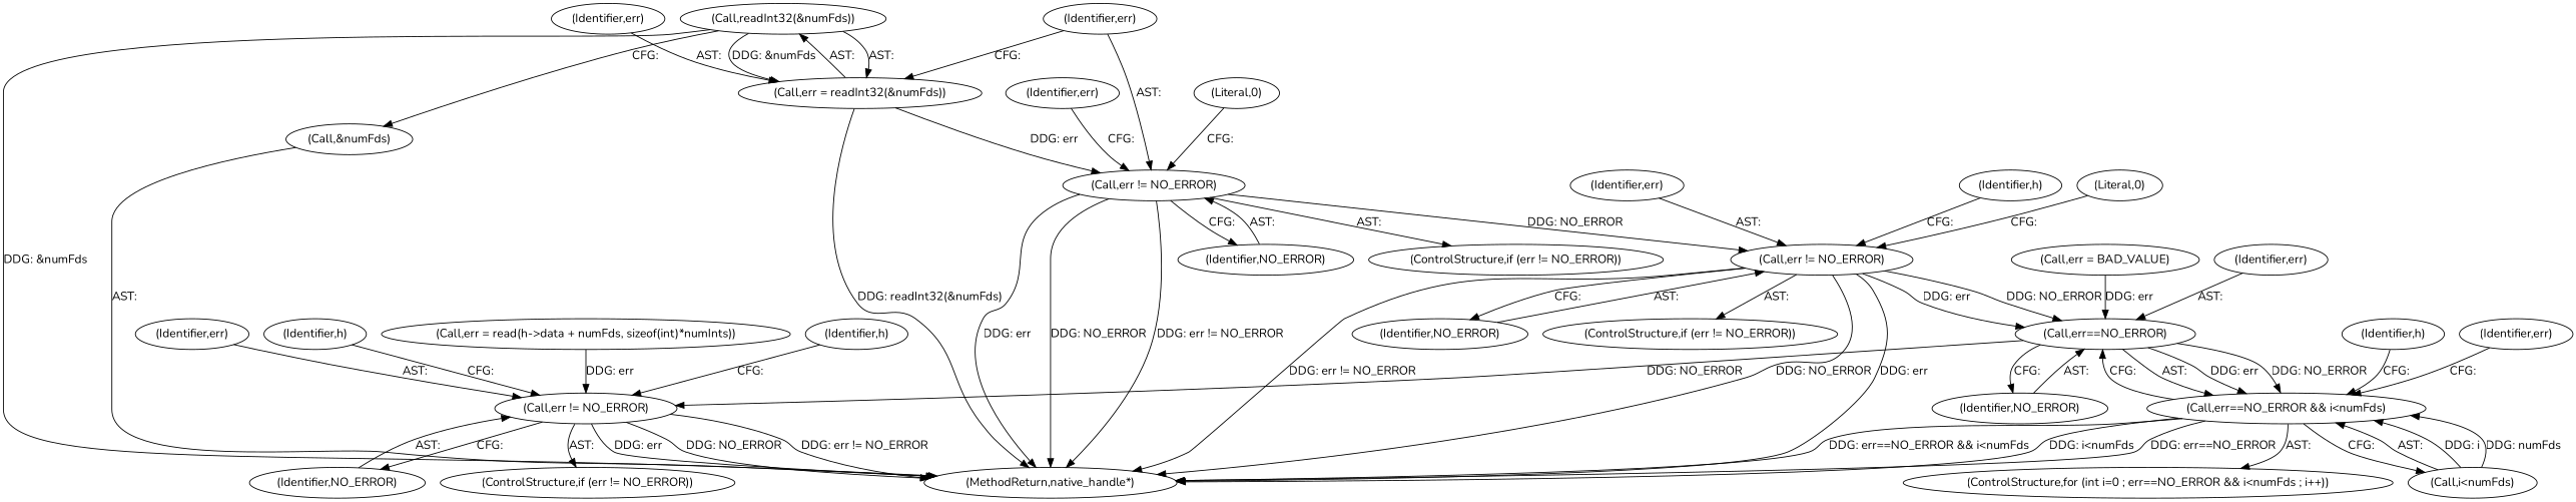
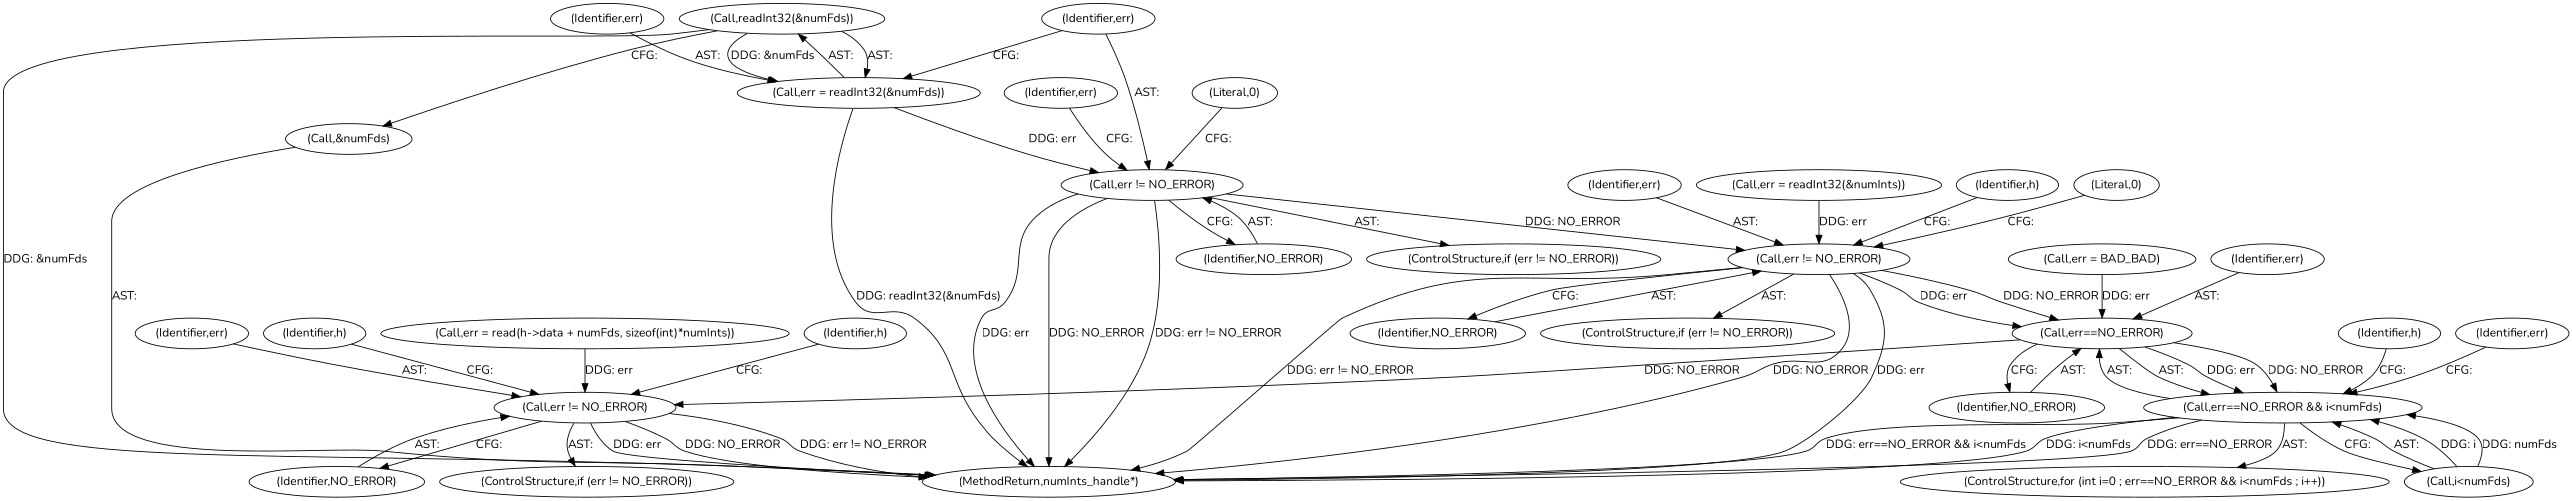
  digraph {
    fontname=Nunito
    node [fontname=Nunito]
    edge [fontname=Nunito]
    n1 [label="(Call,readInt32(&numFds))"]
    n2 [label="(Call,err = readInt32(&numFds))"]
-   n3 [label="(MethodReturn,native_handle*)"]
+   n3 [label="(MethodReturn,numInts_handle*)"]
    n4 [label="(Call,&numFds)"]
    n5 [label="(Call,err != NO_ERROR)"]
    n6 [label="(Call,err != NO_ERROR)"]
    n7 [label="(Identifier,NO_ERROR)"]
    n8 [label="(ControlStructure,if (err != NO_ERROR))"]
    n9 [label="(Call,err==NO_ERROR)"]
    n10 [label="(Identifier,NO_ERROR)"]
    n11 [label="(ControlStructure,if (err != NO_ERROR))"]
    n12 [label="(Call,err==NO_ERROR && i<numFds)"]
    n13 [label="(Call,err != NO_ERROR)"]
    n14 [label="(Identifier,NO_ERROR)"]
    n15 [label="(ControlStructure,for (int i=0 ; err==NO_ERROR && i<numFds ; i++))"]
    n16 [label="(Call,i<numFds)"]
    n17 [label="(ControlStructure,if (err != NO_ERROR))"]
    n18 [label="(Identifier,NO_ERROR)"]
    n19 [label="(Identifier,h)"]
-   n20 [label="(Call,err = BAD_VALUE)"]
+   n20 [label="(Call,err = BAD_BAD)"]
    n21 [label="(Identifier,err)"]
    n22 [label="(Identifier,h)"]
    n23 [label="(Literal,0)"]
    n24 [label="(Call,err = read(h->data + numFds, sizeof(int)*numInts))"]
    n25 [label="(Literal,0)"]
    n26 [label="(Identifier,err)"]
    n27 [label="(Identifier,err)"]
    n28 [label="(Identifier,h)"]
    n29 [label="(Identifier,err)"]
+   n30 [label="(Call,err = readInt32(&numInts))"]
    n31 [label="(Identifier,err)"]
    n32 [label="(Identifier,h)"]
    n33 [label="(Identifier,err)"]
    n34 [label="(Identifier,err)"]
    n1 -> n2 [label="AST: "]
    n1 -> n2 [label="DDG: &numFds"]
    n1 -> n3 [label="DDG: &numFds"]
    n1 -> n4 [label="CFG: "]
    n2 -> n1 [label="AST: "]
    n2 -> n3 [label="DDG: readInt32(&numFds)"]
    n2 -> n5 [label="DDG: err"]
    n4 -> n3 [label="AST: "]
    n5 -> n3 [label="DDG: err"]
    n5 -> n3 [label="DDG: NO_ERROR"]
    n5 -> n3 [label="DDG: err != NO_ERROR"]
    n5 -> n6 [label="DDG: NO_ERROR"]
    n5 -> n7 [label="CFG: "]
    n5 -> n8 [label="AST: "]
    n6 -> n3 [label="DDG: err"]
    n6 -> n3 [label="DDG: err != NO_ERROR"]
    n6 -> n3 [label="DDG: NO_ERROR"]
    n6 -> n9 [label="DDG: err"]
    n6 -> n9 [label="DDG: NO_ERROR"]
    n6 -> n10 [label="CFG: "]
    n6 -> n11 [label="AST: "]
    n7 -> n5 [label="AST: "]
    n9 -> n12 [label="AST: "]
    n9 -> n12 [label="DDG: err"]
    n9 -> n12 [label="DDG: NO_ERROR"]
    n9 -> n13 [label="DDG: NO_ERROR"]
    n9 -> n14 [label="CFG: "]
    n10 -> n6 [label="AST: "]
    n12 -> n3 [label="DDG: err==NO_ERROR && i<numFds"]
    n12 -> n3 [label="DDG: i<numFds"]
    n12 -> n3 [label="DDG: err==NO_ERROR"]
-   n12 -> n9 [label="CFG: "]
+   n12 -> n9 [label="AST: "]
    n12 -> n15 [label="AST: "]
    n12 -> n16 [label="CFG: "]
    n13 -> n3 [label="DDG: NO_ERROR"]
    n13 -> n3 [label="DDG: err != NO_ERROR"]
    n13 -> n3 [label="DDG: err"]
    n13 -> n17 [label="AST: "]
    n13 -> n18 [label="CFG: "]
    n14 -> n9 [label="AST: "]
    n16 -> n12 [label="AST: "]
    n16 -> n12 [label="DDG: i"]
    n16 -> n12 [label="DDG: numFds"]
    n18 -> n13 [label="AST: "]
    n19 -> n6 [label="CFG: "]
    n20 -> n9 [label="DDG: err"]
    n21 -> n2 [label="AST: "]
    n22 -> n12 [label="CFG: "]
    n23 -> n5 [label="CFG: "]
    n24 -> n13 [label="DDG: err"]
    n25 -> n6 [label="CFG: "]
    n26 -> n5 [label="CFG: "]
    n27 -> n12 [label="CFG: "]
    n28 -> n13 [label="CFG: "]
    n29 -> n6 [label="AST: "]
+   n30 -> n6 [label="DDG: err"]
    n31 -> n13 [label="AST: "]
    n32 -> n13 [label="CFG: "]
    n33 -> n2 [label="CFG: "]
    n33 -> n5 [label="AST: "]
    n34 -> n9 [label="AST: "]
  }
